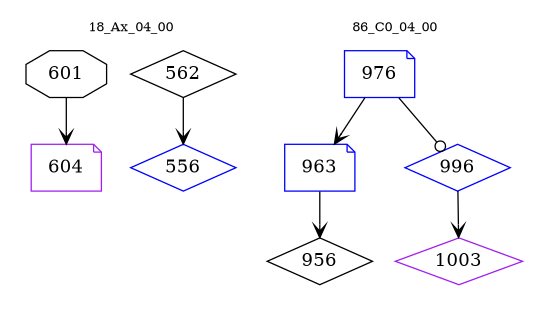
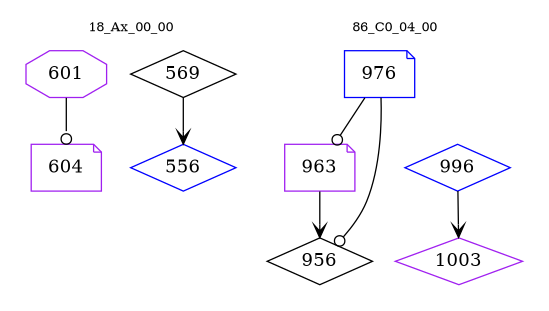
  digraph {
    node [color=black shape=diamond]
    edge [arrowhead=vee color=black]
-   n1 [label=562]
-   n2 [label=601 shape=octagon]
+   n1 [label=569]
+   n2 [color=purple label=601 shape=octagon]
    n3 [color=blue label=556]
    n4 [color=purple label=604 shape=note]
    n5 [color=blue label=976 shape=note]
-   n6 [color=blue label=963 shape=note]
+   n6 [color=purple label=963 shape=note]
    n7 [color=blue label=996]
    n8 [label=956]
    n9 [color=purple label=1003]
    subgraph cluster_1 {
      color=white
      fontsize=10
-     label="18_Ax_04_00"
+     label="18_Ax_00_00"
      n1
      n2
      n3
      n4
    }
    subgraph cluster_2 {
      color=white
      fontsize=10
      label="86_C0_04_00"
      n5
      n6
      n7
      n8
      n9
    }
    n1 -> n3
-   n2 -> n4
-   n5 -> n6
-   n5 -> n7 [arrowhead=odot]
+   n2 -> n4 [arrowhead=odot]
+   n5 -> n6 [arrowhead=odot]
+   n5 -> n8 [arrowhead=odot]
    n6 -> n8
    n7 -> n9
  }
